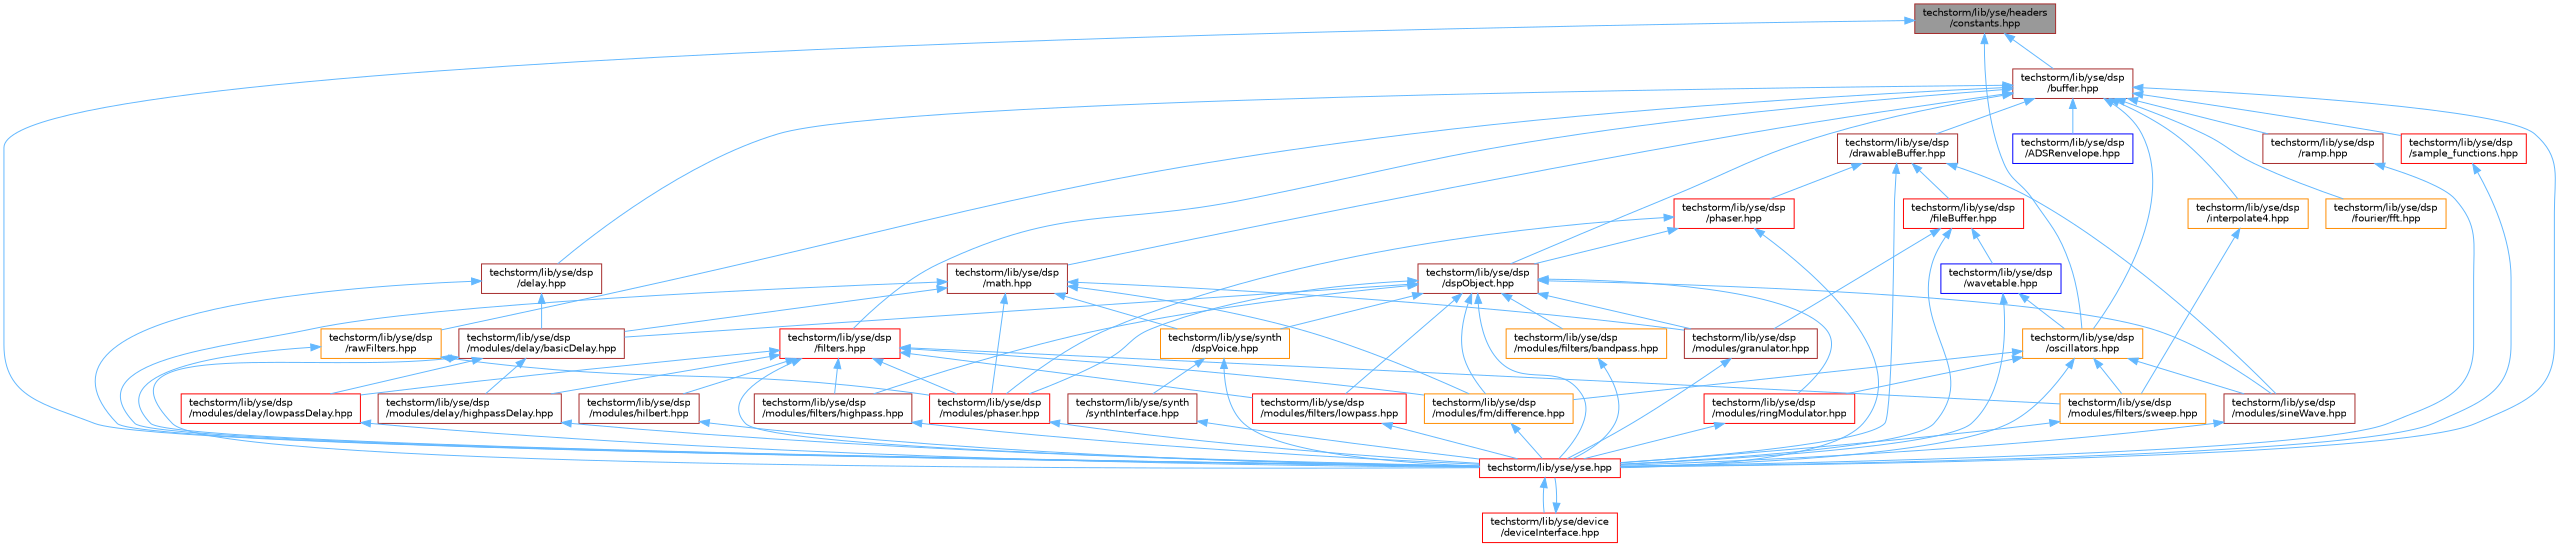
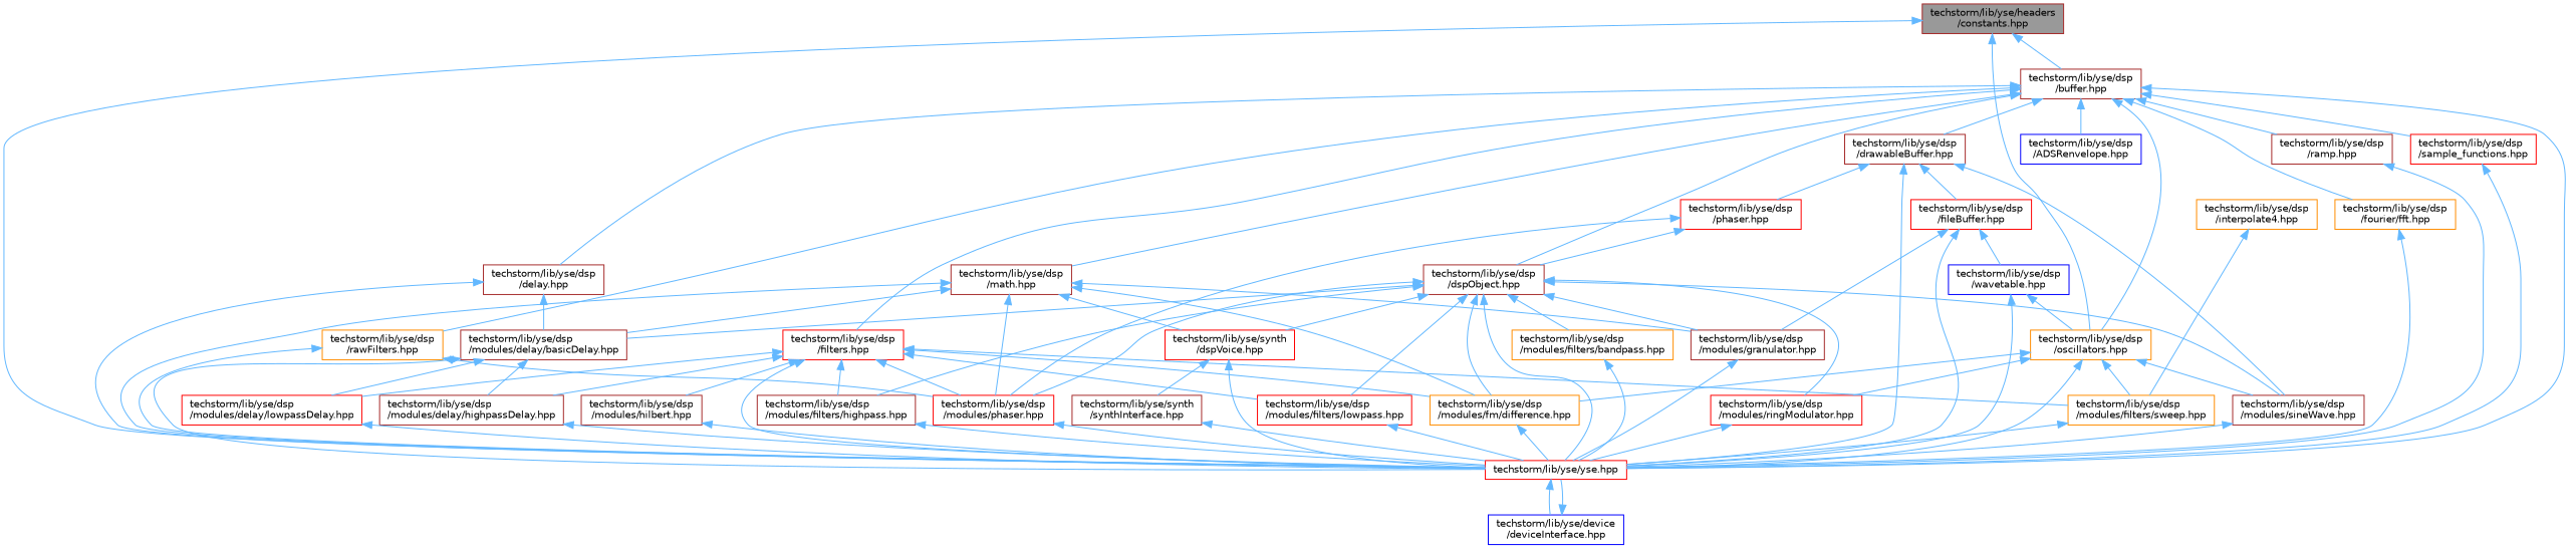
  digraph {
    node [color=brown fillcolor=white fontname=Helvetica fontsize=10 shape=box style=filled]
    edge [color=steelblue1 dir=back fontname=Helvetica fontsize=10 labelfontname=Helvetica labelfontsize=10 style=solid]
    n1 [fillcolor=grey60 fontcolor=black height=0.2 label="techstorm/lib/yse/headers\l/constants.hpp" width=0.4]
    n2 [height=0.2 label="techstorm/lib/yse/dsp\l/buffer.hpp" width=0.4]
    n3 [color=red height=0.2 label="techstorm/lib/yse/yse.hpp" width=0.4]
    n4 [color=darkorange height=0.2 label="techstorm/lib/yse/dsp\l/oscillators.hpp" width=0.4]
    n5 [color=blue height=0.2 label="techstorm/lib/yse/dsp\l/ADSRenvelope.hpp" width=0.4]
    n6 [height=0.2 label="techstorm/lib/yse/dsp\l/delay.hpp" width=0.4]
    n7 [height=0.2 label="techstorm/lib/yse/dsp\l/drawableBuffer.hpp" width=0.4]
    n8 [height=0.2 label="techstorm/lib/yse/dsp\l/dspObject.hpp" width=0.4]
    n9 [color=red height=0.2 label="techstorm/lib/yse/dsp\l/filters.hpp" width=0.4]
    n10 [color=darkorange height=0.2 label="techstorm/lib/yse/dsp\l/fourier/fft.hpp" width=0.4]
    n11 [color=darkorange height=0.2 label="techstorm/lib/yse/dsp\l/interpolate4.hpp" width=0.4]
    n12 [height=0.2 label="techstorm/lib/yse/dsp\l/math.hpp" width=0.4]
    n13 [height=0.2 label="techstorm/lib/yse/dsp\l/ramp.hpp" width=0.4]
    n14 [color=darkorange height=0.2 label="techstorm/lib/yse/dsp\l/rawFilters.hpp" width=0.4]
    n15 [color=red height=0.2 label="techstorm/lib/yse/dsp\l/sample_functions.hpp" width=0.4]
-   n16 [color=red height=0.2 label="techstorm/lib/yse/device\l/deviceInterface.hpp" width=0.4]
+   n16 [color=blue height=0.2 label="techstorm/lib/yse/device\l/deviceInterface.hpp" width=0.4]
    n17 [height=0.2 label="techstorm/lib/yse/dsp\l/modules/sineWave.hpp" width=0.4]
    n18 [color=darkorange height=0.2 label="techstorm/lib/yse/dsp\l/modules/filters/sweep.hpp" width=0.4]
    n19 [color=darkorange height=0.2 label="techstorm/lib/yse/dsp\l/modules/fm/difference.hpp" width=0.4]
    n20 [color=red height=0.2 label="techstorm/lib/yse/dsp\l/modules/ringModulator.hpp" width=0.4]
    n21 [height=0.2 label="techstorm/lib/yse/dsp\l/modules/delay/basicDelay.hpp" width=0.4]
    n22 [color=red height=0.2 label="techstorm/lib/yse/dsp\l/fileBuffer.hpp" width=0.4]
    n23 [color=red height=0.2 label="techstorm/lib/yse/dsp\l/phaser.hpp" width=0.4]
    n24 [height=0.2 label="techstorm/lib/yse/dsp\l/modules/granulator.hpp" width=0.4]
    n25 [color=red height=0.2 label="techstorm/lib/yse/dsp\l/modules/phaser.hpp" width=0.4]
    n26 [color=darkorange height=0.2 label="techstorm/lib/yse/dsp\l/modules/filters/bandpass.hpp" width=0.4]
    n27 [height=0.2 label="techstorm/lib/yse/dsp\l/modules/filters/highpass.hpp" width=0.4]
    n28 [color=red height=0.2 label="techstorm/lib/yse/dsp\l/modules/filters/lowpass.hpp" width=0.4]
-   n29 [color=darkorange height=0.2 label="techstorm/lib/yse/synth\l/dspVoice.hpp" width=0.4]
+   n29 [color=red height=0.2 label="techstorm/lib/yse/synth\l/dspVoice.hpp" width=0.4]
    n30 [height=0.2 label="techstorm/lib/yse/dsp\l/modules/delay/highpassDelay.hpp" width=0.4]
    n31 [color=red height=0.2 label="techstorm/lib/yse/dsp\l/modules/delay/lowpassDelay.hpp" width=0.4]
    n32 [height=0.2 label="techstorm/lib/yse/dsp\l/modules/hilbert.hpp" width=0.4]
    n33 [color=blue height=0.2 label="techstorm/lib/yse/dsp\l/wavetable.hpp" width=0.4]
    n34 [height=0.2 label="techstorm/lib/yse/synth\l/synthInterface.hpp" width=0.4]
    n1 -> n2
    n1 -> n3
    n1 -> n4
    n2 -> n3
    n2 -> n4
    n2 -> n5
    n2 -> n6
    n2 -> n7
    n2 -> n8
    n2 -> n9
    n2 -> n10
-   n2 -> n11
    n2 -> n12
    n2 -> n13
    n2 -> n14
    n2 -> n15
    n3 -> n16
    n4 -> n3
    n4 -> n17
    n4 -> n18
    n4 -> n19
    n4 -> n20
    n6 -> n3
    n6 -> n21
    n7 -> n3
    n7 -> n17
    n7 -> n22
    n7 -> n23
    n8 -> n3
    n8 -> n17
    n8 -> n19
    n8 -> n20
    n8 -> n21
    n8 -> n24
    n8 -> n25
    n8 -> n26
    n8 -> n27
    n8 -> n28
    n8 -> n29
    n9 -> n3
    n9 -> n18
    n9 -> n19
    n9 -> n25
    n9 -> n27
    n9 -> n28
    n9 -> n30
    n9 -> n31
    n9 -> n32
    n11 -> n18
    n12 -> n3
    n12 -> n19
    n12 -> n21
    n12 -> n24
    n12 -> n25
    n12 -> n29
    n13 -> n3
    n14 -> n3
    n14 -> n25
    n15 -> n3
    n16 -> n3
    n17 -> n3
    n18 -> n3
    n19 -> n3
    n20 -> n3
    n21 -> n3
    n21 -> n30
    n21 -> n31
    n22 -> n3
    n22 -> n24
    n22 -> n33
-   n23 -> n3
+   n10 -> n3
    n23 -> n8
    n23 -> n25
    n24 -> n3
    n25 -> n3
    n26 -> n3
    n27 -> n3
    n28 -> n3
    n29 -> n3
    n29 -> n34
    n30 -> n3
    n31 -> n3
    n32 -> n3
    n33 -> n3
    n33 -> n4
    n34 -> n3
  }
